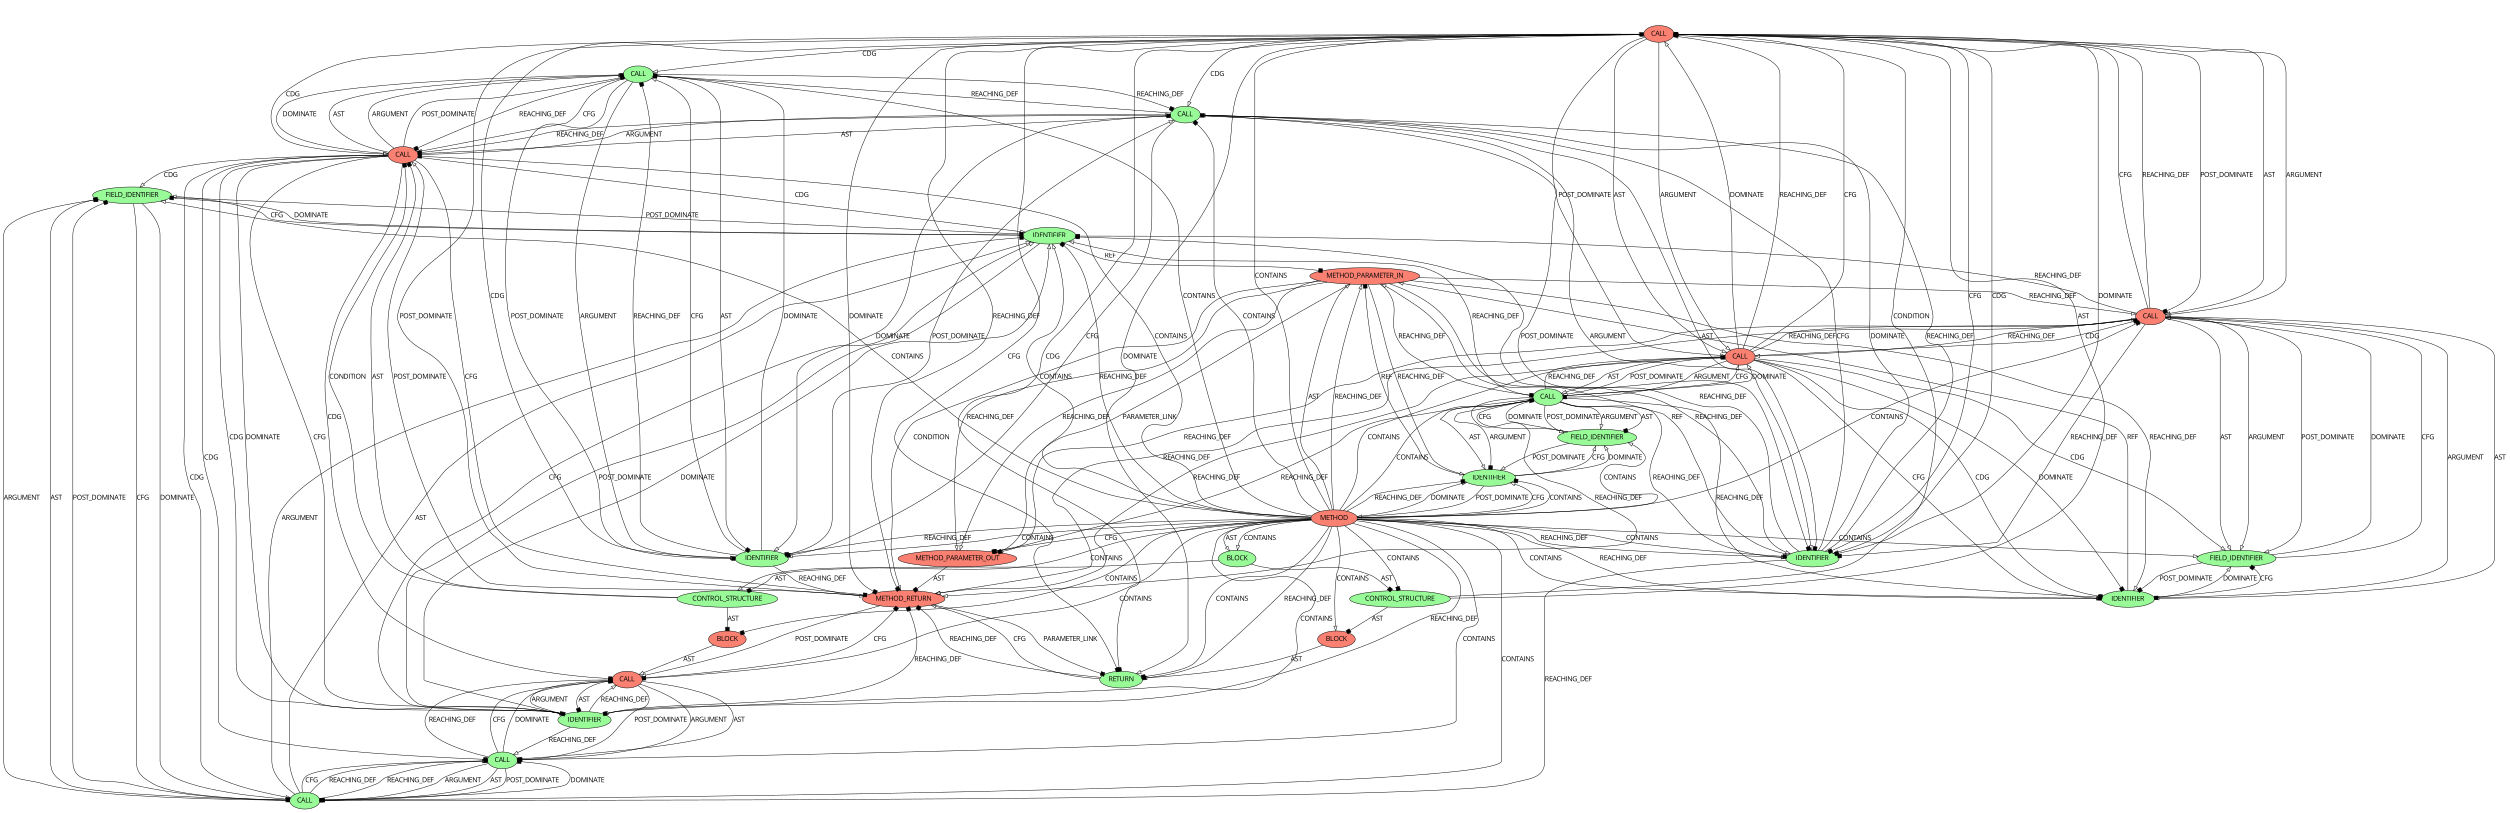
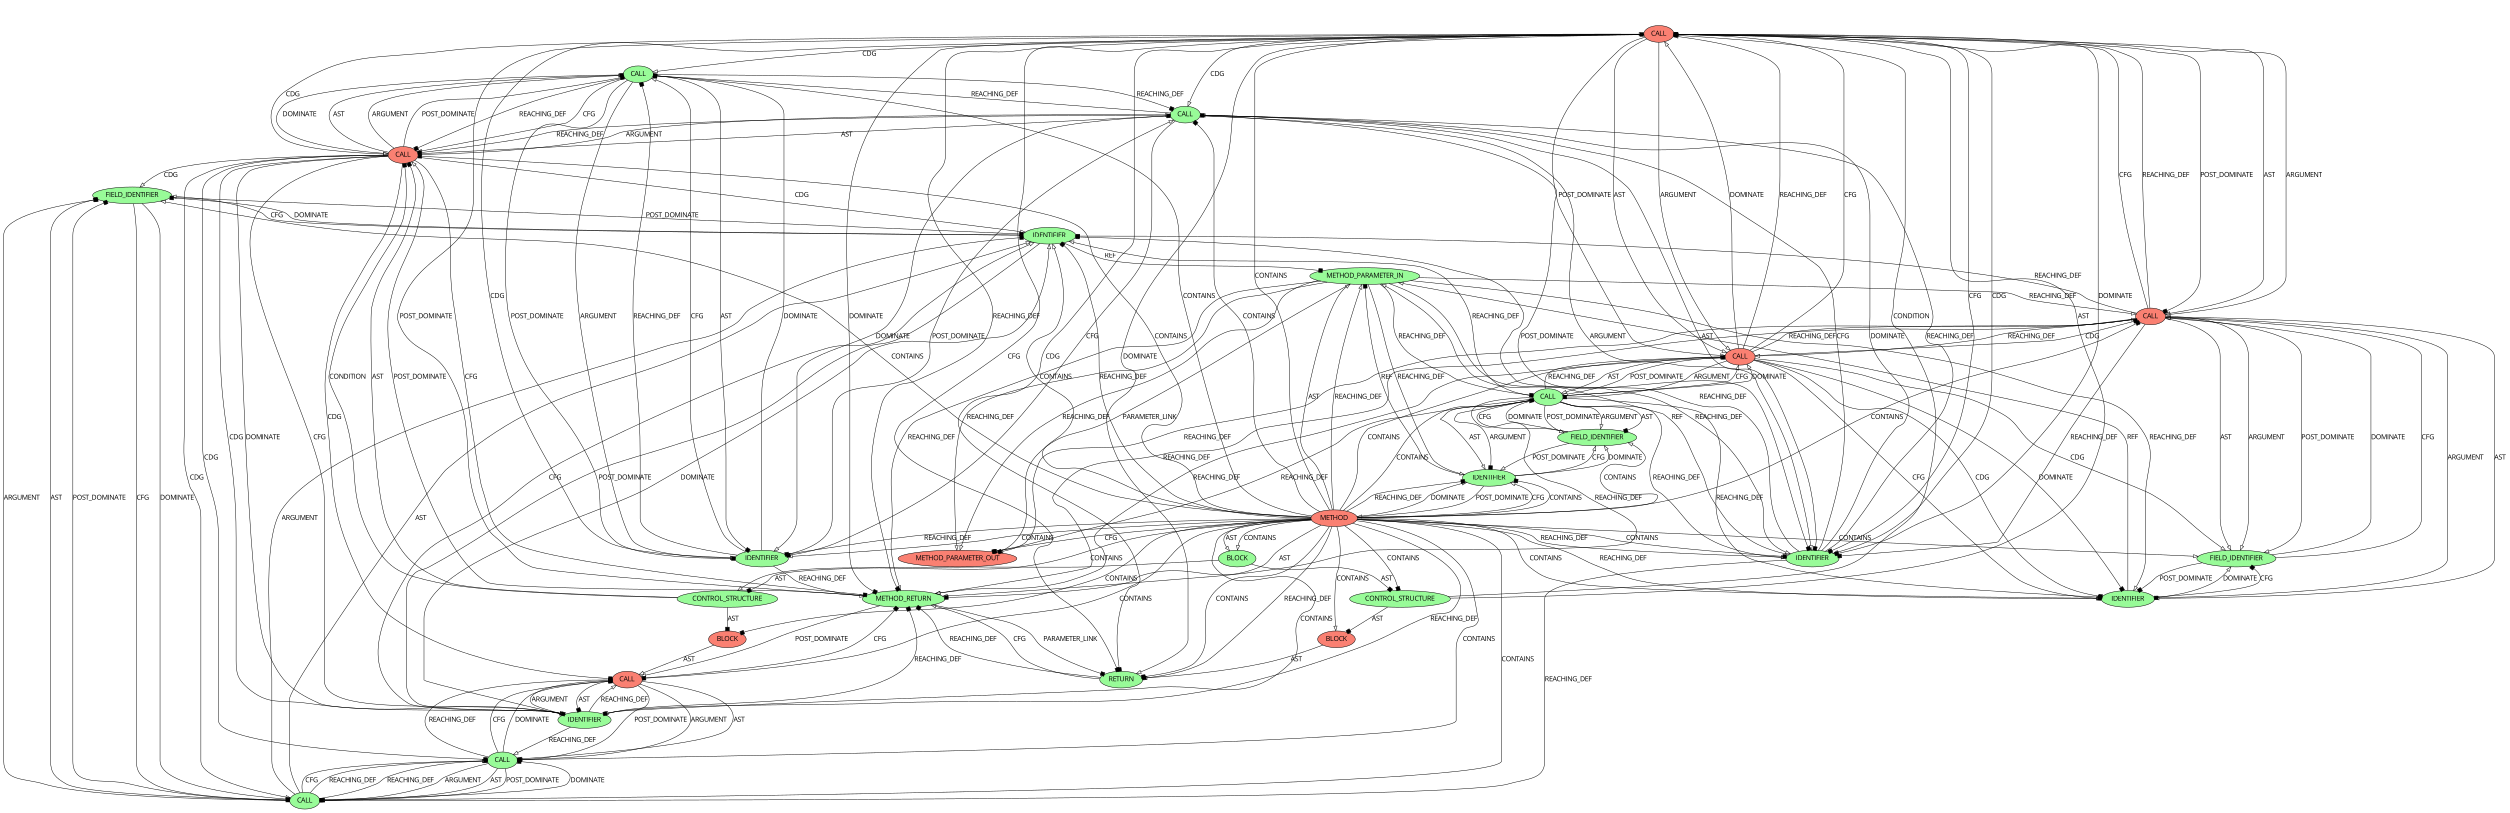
  digraph {
    fontname="Open Sans"
    node [ARGUMENT_INDEX=1 CODE=strp COLUMN_NUMBER=6 LINE_NUMBER=539 ORDER=1 TYPE_FULL_NAME="<empty>" fillcolor=palegreen fontname="Open Sans" style=filled]
    edge [arrowhead=onormal fontname="Open Sans"]
    n1 [ARGUMENT_INDEX=-1 CODE="unlikely(strp->stopped) || strp->msg_ready" DISPATCH_TYPE=STATIC_DISPATCH METHOD_FULL_NAME="<operator>.logicalOr" NAME="<operator>.logicalOr" fillcolor=salmon label=CALL]
    n2 [ARGUMENT_INDEX=2 CODE="-ENOMEM" COLUMN_NUMBER=34 DISPATCH_TYPE=STATIC_DISPATCH LINE_NUMBER=542 METHOD_FULL_NAME="<operator>.minus" NAME="<operator>.minus" ORDER=2 label=CALL]
    n3 [CODE="return;" COLUMN_NUMBER=3 LINE_NUMBER=540 label=RETURN TYPE_FULL_NAME=""]
    n4 [CODE="tls_strp_read_sock(strp)" DISPATCH_TYPE=STATIC_DISPATCH LINE_NUMBER=542 METHOD_FULL_NAME=tls_strp_read_sock NAME=tls_strp_read_sock label=CALL]
    n5 [CODE=ENOMEM COLUMN_NUMBER=35 LINE_NUMBER=542 NAME=ENOMEM TYPE_FULL_NAME=ANY label=IDENTIFIER]
-   n6 [CODE=RET COLUMN_NUMBER=1 EVALUATION_STRATEGY=BY_VALUE LINE_NUMBER=537 ORDER=3 TYPE_FULL_NAME=void fillcolor=salmon label=METHOD_RETURN ARGUMENT_INDEX=""]
+   n6 [CODE=RET COLUMN_NUMBER=1 EVALUATION_STRATEGY=BY_VALUE LINE_NUMBER=537 ORDER=3 TYPE_FULL_NAME=void label=METHOD_RETURN ARGUMENT_INDEX=""]
    n7 [COLUMN_NUMBER=25 LINE_NUMBER=542 NAME=strp TYPE_FULL_NAME="tls_strparser*" label=IDENTIFIER]
    n8 [ARGUMENT_INDEX=-1 CODE="tls_strp_read_sock(strp) == -ENOMEM" DISPATCH_TYPE=STATIC_DISPATCH LINE_NUMBER=542 METHOD_FULL_NAME="<operator>.equals" NAME="<operator>.equals" fillcolor=salmon label=CALL]
    n9 [ARGUMENT_INDEX=2 CODE="strp->msg_ready" COLUMN_NUMBER=33 DISPATCH_TYPE=STATIC_DISPATCH METHOD_FULL_NAME="<operator>.indirectFieldAccess" NAME="<operator>.indirectFieldAccess" ORDER=2 fillcolor=salmon label=CALL]
    n10 [CODE="unlikely(strp->stopped)" DISPATCH_TYPE=STATIC_DISPATCH METHOD_FULL_NAME=unlikely NAME=unlikely fillcolor=salmon label=CALL]
    n11 [CODE="queue_work(tls_strp_wq, &strp->work)" COLUMN_NUMBER=3 DISPATCH_TYPE=STATIC_DISPATCH LINE_NUMBER=543 METHOD_FULL_NAME=queue_work NAME=queue_work fillcolor=salmon label=CALL]
-   n12 [CODE="struct tls_strparser *strp" COLUMN_NUMBER=25 EVALUATION_STRATEGY=BY_VALUE INDEX=1 IS_VARIADIC=false LINE_NUMBER=537 NAME=strp TYPE_FULL_NAME="tls_strparser*" fillcolor=salmon label=METHOD_PARAMETER_IN ARGUMENT_INDEX=""]
+   n12 [CODE="struct tls_strparser *strp" COLUMN_NUMBER=25 EVALUATION_STRATEGY=BY_VALUE INDEX=1 IS_VARIADIC=false LINE_NUMBER=537 NAME=strp TYPE_FULL_NAME="tls_strparser*" label=METHOD_PARAMETER_IN ARGUMENT_INDEX=""]
    n13 [COLUMN_NUMBER=28 LINE_NUMBER=543 NAME=strp TYPE_FULL_NAME="tls_strparser*" label=IDENTIFIER]
    n14 [CODE="strp->work" COLUMN_NUMBER=28 DISPATCH_TYPE=STATIC_DISPATCH LINE_NUMBER=543 METHOD_FULL_NAME="<operator>.indirectFieldAccess" NAME="<operator>.indirectFieldAccess" label=CALL]
    n15 [CODE=tls_strp_wq COLUMN_NUMBER=14 LINE_NUMBER=543 NAME=tls_strp_wq TYPE_FULL_NAME="workqueue_struct*" label=IDENTIFIER]
    n16 [ARGUMENT_INDEX=2 CODE="&strp->work" COLUMN_NUMBER=27 DISPATCH_TYPE=STATIC_DISPATCH LINE_NUMBER=543 METHOD_FULL_NAME="<operator>.addressOf" NAME="<operator>.addressOf" ORDER=2 label=CALL]
    n17 [ARGUMENT_INDEX=2 CANONICAL_NAME=work CODE=work COLUMN_NUMBER=28 LINE_NUMBER=543 ORDER=2 label=FIELD_IDENTIFIER TYPE_FULL_NAME=""]
    n18 [COLUMN_NUMBER=33 NAME=strp TYPE_FULL_NAME="tls_strparser*" label=IDENTIFIER]
    n19 [CODE="struct tls_strparser *strp" COLUMN_NUMBER=25 EVALUATION_STRATEGY=BY_VALUE INDEX=1 IS_VARIADIC=false LINE_NUMBER=537 NAME=strp TYPE_FULL_NAME="tls_strparser*" fillcolor=salmon label=METHOD_PARAMETER_OUT ARGUMENT_INDEX=""]
    n20 [ARGUMENT_INDEX=2 CANONICAL_NAME=msg_ready CODE=msg_ready COLUMN_NUMBER=33 ORDER=2 label=FIELD_IDENTIFIER TYPE_FULL_NAME=""]
    n21 [CODE="strp->stopped" COLUMN_NUMBER=15 DISPATCH_TYPE=STATIC_DISPATCH METHOD_FULL_NAME="<operator>.indirectFieldAccess" NAME="<operator>.indirectFieldAccess" label=CALL]
    n22 [COLUMN_NUMBER=15 NAME=strp TYPE_FULL_NAME="tls_strparser*" label=IDENTIFIER]
    n23 [ARGUMENT_INDEX=2 CANONICAL_NAME=stopped CODE=stopped COLUMN_NUMBER=15 ORDER=2 label=FIELD_IDENTIFIER TYPE_FULL_NAME=""]
    n24 [AST_PARENT_FULL_NAME="tls_strp.c:<global>" AST_PARENT_TYPE=TYPE_DECL CODE="void tls_strp_check_rcv(struct tls_strparser *strp)\n{\n	if (unlikely(strp->stopped) || strp->msg_ready)\n		return;\n\n	if (tls_strp_read_sock(strp) == -ENOMEM)\n		queue_work(tls_strp_wq, &strp->work);\n}" COLUMN_NUMBER=1 COLUMN_NUMBER_END=1 FILENAME="tls_strp.c" FULL_NAME=tls_strp_check_rcv IS_EXTERNAL=false LINE_NUMBER=537 LINE_NUMBER_END=544 NAME=tls_strp_check_rcv ORDER=20 SIGNATURE="void tls_strp_check_rcv (tls_strparser*)" fillcolor=salmon label=METHOD ARGUMENT_INDEX="" TYPE_FULL_NAME=""]
    n25 [ARGUMENT_INDEX=-1 CODE="<empty>" COLUMN_NUMBER=3 LINE_NUMBER=540 ORDER=2 TYPE_FULL_NAME=void fillcolor=salmon label=BLOCK]
    n26 [ARGUMENT_INDEX=-1 CODE="if (tls_strp_read_sock(strp) == -ENOMEM)" COLUMN_NUMBER=2 CONTROL_STRUCTURE_TYPE=IF LINE_NUMBER=542 ORDER=2 PARSER_TYPE_NAME=CASTIfStatement label=CONTROL_STRUCTURE TYPE_FULL_NAME=""]
    n27 [ARGUMENT_INDEX=-1 CODE="<empty>" COLUMN_NUMBER=3 LINE_NUMBER=543 ORDER=2 TYPE_FULL_NAME=void fillcolor=salmon label=BLOCK]
    n28 [ARGUMENT_INDEX=-1 CODE="if (unlikely(strp->stopped) || strp->msg_ready)" COLUMN_NUMBER=2 CONTROL_STRUCTURE_TYPE=IF PARSER_TYPE_NAME=CASTIfStatement label=CONTROL_STRUCTURE TYPE_FULL_NAME=""]
    n29 [ARGUMENT_INDEX=-1 CODE="{\n	if (unlikely(strp->stopped) || strp->msg_ready)\n		return;\n\n	if (tls_strp_read_sock(strp) == -ENOMEM)\n		queue_work(tls_strp_wq, &strp->work);\n}" COLUMN_NUMBER=1 LINE_NUMBER=538 ORDER=2 TYPE_FULL_NAME=void label=BLOCK]
    n1 -> n2 [label=CDG]
    n1 -> n3 [label=DOMINATE]
    n1 -> n3 [arrowhead=box label=CFG]
    n1 -> n3 [arrowhead=box label=CDG]
    n1 -> n4 [label=CDG]
    n1 -> n5 [label=CDG]
    n1 -> n6 [arrowhead=box label=DOMINATE]
    n1 -> n6 [VARIABLE="unlikely(strp->stopped) || strp->msg_ready" arrowhead=box label=REACHING_DEF]
    n1 -> n7 [arrowhead=box label=CFG]
    n1 -> n7 [label=CDG]
    n1 -> n7 [arrowhead=box label=DOMINATE]
    n1 -> n8 [label=CDG]
    n1 -> n9 [arrowhead=box label=POST_DOMINATE]
    n1 -> n9 [label=AST]
    n1 -> n9 [label=ARGUMENT]
    n1 -> n10 [label=AST]
    n1 -> n10 [label=ARGUMENT]
    n1 -> n10 [label=POST_DOMINATE]
    n2 -> n4 [VARIABLE="-ENOMEM" arrowhead=box label=REACHING_DEF]
    n2 -> n5 [arrowhead=box label=AST]
    n2 -> n5 [arrowhead=box label=POST_DOMINATE]
    n2 -> n5 [label=ARGUMENT]
    n2 -> n8 [VARIABLE="-ENOMEM" arrowhead=box label=REACHING_DEF]
    n2 -> n8 [label=CFG]
    n2 -> n8 [label=DOMINATE]
    n3 -> n6 [VARIABLE="<RET>" arrowhead=box label=REACHING_DEF]
    n3 -> n6 [label=CFG]
    n4 -> n2 [VARIABLE="tls_strp_read_sock(strp)" arrowhead=box label=REACHING_DEF]
    n4 -> n5 [arrowhead=box label=CFG]
    n4 -> n5 [label=DOMINATE]
    n4 -> n7 [arrowhead=box label=POST_DOMINATE]
    n4 -> n7 [label=ARGUMENT]
    n4 -> n7 [arrowhead=box label=AST]
    n4 -> n8 [VARIABLE="tls_strp_read_sock(strp)" arrowhead=box label=REACHING_DEF]
    n5 -> n2 [VARIABLE=ENOMEM arrowhead=box label=REACHING_DEF]
    n5 -> n2 [label=CFG]
    n5 -> n2 [arrowhead=box label=DOMINATE]
    n5 -> n4 [label=POST_DOMINATE]
    n5 -> n6 [VARIABLE=ENOMEM label=REACHING_DEF]
    n6 -> n1 [arrowhead=box label=POST_DOMINATE]
    n6 -> n3 [arrowhead=box label=PARAMETER_LINK]
    n6 -> n8 [label=POST_DOMINATE]
    n6 -> n11 [label=POST_DOMINATE]
    n7 -> n4 [label=CFG]
    n7 -> n4 [arrowhead=box label=DOMINATE]
    n7 -> n4 [VARIABLE=strp label=REACHING_DEF]
    n7 -> n12 [label=REF]
    n7 -> n13 [VARIABLE=strp arrowhead=box label=REACHING_DEF]
    n7 -> n14 [VARIABLE=strp label=REACHING_DEF]
    n8 -> n2 [arrowhead=box label=POST_DOMINATE]
    n8 -> n2 [arrowhead=box label=AST]
    n8 -> n2 [label=ARGUMENT]
    n8 -> n4 [label=ARGUMENT]
    n8 -> n4 [arrowhead=box label=AST]
    n8 -> n6 [arrowhead=box label=CFG]
    n8 -> n11 [arrowhead=box label=CDG]
    n8 -> n13 [label=CDG]
    n8 -> n14 [label=CDG]
    n8 -> n15 [label=CDG]
    n8 -> n15 [arrowhead=box label=DOMINATE]
    n8 -> n15 [label=CFG]
    n8 -> n16 [arrowhead=box label=CDG]
    n8 -> n17 [label=CDG]
    n9 -> n1 [label=CFG]
    n9 -> n1 [VARIABLE="strp->msg_ready" arrowhead=box label=REACHING_DEF]
    n9 -> n6 [VARIABLE="strp->msg_ready" label=REACHING_DEF]
    n9 -> n7 [VARIABLE="strp->msg_ready" arrowhead=box label=REACHING_DEF]
    n9 -> n10 [VARIABLE="strp->msg_ready" label=REACHING_DEF]
    n9 -> n13 [VARIABLE="strp->msg_ready" arrowhead=box label=REACHING_DEF]
    n9 -> n18 [arrowhead=box label=ARGUMENT]
    n9 -> n18 [label=AST]
    n9 -> n19 [VARIABLE="strp->msg_ready" label=REACHING_DEF]
    n9 -> n20 [label=AST]
    n9 -> n20 [label=ARGUMENT]
    n9 -> n20 [label=POST_DOMINATE]
    n10 -> n1 [label=DOMINATE]
    n10 -> n1 [VARIABLE="unlikely(strp->stopped)" label=REACHING_DEF]
    n10 -> n1 [arrowhead=box label=CFG]
    n10 -> n6 [VARIABLE="unlikely(strp->stopped)" label=REACHING_DEF]
    n10 -> n9 [arrowhead=box label=CDG]
    n10 -> n9 [VARIABLE="unlikely(strp->stopped)" label=REACHING_DEF]
    n10 -> n18 [arrowhead=box label=CFG]
    n10 -> n18 [arrowhead=box label=CDG]
    n10 -> n18 [arrowhead=box label=DOMINATE]
    n10 -> n20 [label=CDG]
    n10 -> n21 [label=AST]
    n10 -> n21 [label=POST_DOMINATE]
    n10 -> n21 [arrowhead=box label=ARGUMENT]
    n11 -> n6 [arrowhead=box label=CFG]
    n11 -> n15 [label=ARGUMENT]
    n11 -> n15 [arrowhead=box label=AST]
    n11 -> n16 [arrowhead=box label=POST_DOMINATE]
    n11 -> n16 [label=ARGUMENT]
    n11 -> n16 [label=AST]
-   n12 -> n6 [VARIABLE=strp label=CONDITION]
+   n12 -> n6 [VARIABLE=strp label=REACHING_DEF]
    n12 -> n7 [VARIABLE=strp label=REACHING_DEF]
    n12 -> n9 [VARIABLE=strp label=REACHING_DEF]
    n12 -> n18 [VARIABLE=strp label=REACHING_DEF]
    n12 -> n19 [VARIABLE=strp label=REACHING_DEF]
    n12 -> n19 [VARIABLE=strp label=REACHING_DEF]
    n12 -> n19 [arrowhead=box label=PARAMETER_LINK]
    n12 -> n21 [VARIABLE=strp arrowhead=box label=REACHING_DEF]
    n12 -> n22 [VARIABLE=strp label=REACHING_DEF]
    n13 -> n12 [arrowhead=box label=REF]
    n13 -> n15 [label=POST_DOMINATE]
    n13 -> n17 [label=CFG]
    n13 -> n17 [arrowhead=box label=DOMINATE]
    n14 -> n13 [label=AST]
    n14 -> n13 [arrowhead=box label=ARGUMENT]
    n14 -> n16 [arrowhead=box label=DOMINATE]
    n14 -> n16 [label=CFG]
    n14 -> n16 [VARIABLE="strp->work" label=REACHING_DEF]
    n14 -> n16 [VARIABLE="strp->work" arrowhead=box label=REACHING_DEF]
    n14 -> n17 [arrowhead=box label=ARGUMENT]
    n14 -> n17 [arrowhead=box label=AST]
    n14 -> n17 [arrowhead=box label=POST_DOMINATE]
    n15 -> n6 [VARIABLE=tls_strp_wq arrowhead=box label=REACHING_DEF]
    n15 -> n11 [VARIABLE=tls_strp_wq label=REACHING_DEF]
    n15 -> n13 [label=DOMINATE]
    n15 -> n13 [label=CFG]
    n15 -> n16 [VARIABLE=tls_strp_wq label=REACHING_DEF]
    n16 -> n11 [VARIABLE="&strp->work" arrowhead=box label=REACHING_DEF]
    n16 -> n11 [arrowhead=box label=CFG]
    n16 -> n11 [arrowhead=box label=DOMINATE]
    n16 -> n14 [label=ARGUMENT]
    n16 -> n14 [arrowhead=box label=AST]
    n16 -> n14 [arrowhead=box label=POST_DOMINATE]
    n17 -> n13 [arrowhead=box label=POST_DOMINATE]
    n17 -> n14 [arrowhead=box label=CFG]
    n17 -> n14 [arrowhead=box label=DOMINATE]
    n18 -> n12 [label=REF]
    n18 -> n20 [label=DOMINATE]
    n18 -> n20 [arrowhead=box label=CFG]
    n20 -> n9 [label=DOMINATE]
    n20 -> n9 [label=CFG]
    n20 -> n18 [arrowhead=box label=POST_DOMINATE]
    n21 -> n6 [VARIABLE="strp->stopped" label=REACHING_DEF]
    n21 -> n7 [VARIABLE="strp->stopped" label=REACHING_DEF]
    n21 -> n10 [label=CFG]
    n21 -> n10 [label=DOMINATE]
    n21 -> n10 [VARIABLE="strp->stopped" label=REACHING_DEF]
    n21 -> n13 [VARIABLE="strp->stopped" label=REACHING_DEF]
    n21 -> n18 [VARIABLE="strp->stopped" arrowhead=box label=REACHING_DEF]
    n21 -> n19 [VARIABLE="strp->stopped" arrowhead=box label=REACHING_DEF]
    n21 -> n22 [label=AST]
    n21 -> n22 [arrowhead=box label=ARGUMENT]
    n21 -> n23 [label=POST_DOMINATE]
    n21 -> n23 [label=ARGUMENT]
    n21 -> n23 [arrowhead=box label=AST]
    n22 -> n12 [arrowhead=box label=REF]
    n22 -> n23 [label=CFG]
    n22 -> n23 [label=DOMINATE]
    n22 -> n24 [label=POST_DOMINATE]
    n23 -> n21 [arrowhead=box label=CFG]
    n23 -> n21 [label=DOMINATE]
    n23 -> n22 [label=POST_DOMINATE]
    n24 -> n1 [label=CONTAINS]
    n24 -> n2 [arrowhead=box label=CONTAINS]
    n24 -> n3 [arrowhead=box label=CONTAINS]
    n24 -> n3 [arrowhead=box label=REACHING_DEF]
    n24 -> n4 [arrowhead=box label=CONTAINS]
    n24 -> n5 [arrowhead=box label=REACHING_DEF]
    n24 -> n5 [label=CONTAINS]
-   n19 -> n6 [arrowhead=box label=AST]
+   n24 -> n6 [arrowhead=box label=AST]
    n24 -> n7 [label=REACHING_DEF]
    n24 -> n7 [arrowhead=box label=CONTAINS]
    n24 -> n8 [arrowhead=box label=CONTAINS]
    n24 -> n9 [arrowhead=box label=CONTAINS]
    n24 -> n10 [arrowhead=box label=CONTAINS]
    n24 -> n11 [arrowhead=box label=CONTAINS]
    n24 -> n12 [label=AST]
    n24 -> n12 [label=REACHING_DEF]
    n24 -> n13 [arrowhead=box label=REACHING_DEF]
    n24 -> n13 [label=CONTAINS]
    n24 -> n14 [label=CONTAINS]
    n24 -> n15 [label=CONTAINS]
    n24 -> n15 [arrowhead=box label=REACHING_DEF]
    n24 -> n16 [arrowhead=box label=CONTAINS]
    n24 -> n17 [label=CONTAINS]
    n24 -> n18 [label=CONTAINS]
    n24 -> n18 [label=REACHING_DEF]
    n24 -> n19 [arrowhead=box label=CFG]
    n24 -> n20 [label=CONTAINS]
    n24 -> n21 [label=CONTAINS]
    n24 -> n22 [label=CFG]
    n24 -> n22 [arrowhead=box label=CONTAINS]
    n24 -> n22 [arrowhead=box label=REACHING_DEF]
    n24 -> n22 [label=DOMINATE]
    n24 -> n23 [label=CONTAINS]
    n24 -> n25 [label=CONTAINS]
    n24 -> n26 [label=CONTAINS]
    n24 -> n27 [arrowhead=box label=CONTAINS]
    n24 -> n28 [arrowhead=box label=CONTAINS]
    n24 -> n29 [label=CONTAINS]
    n24 -> n29 [label=AST]
    n25 -> n3 [label=AST]
    n26 -> n8 [arrowhead=box label=CONDITION]
    n26 -> n8 [arrowhead=box label=AST]
    n26 -> n27 [arrowhead=box label=AST]
    n27 -> n11 [label=AST]
    n28 -> n1 [arrowhead=box label=AST]
    n28 -> n1 [arrowhead=box label=CONDITION]
    n28 -> n25 [arrowhead=box label=AST]
    n29 -> n26 [arrowhead=box label=AST]
    n29 -> n28 [arrowhead=box label=AST]
  }
